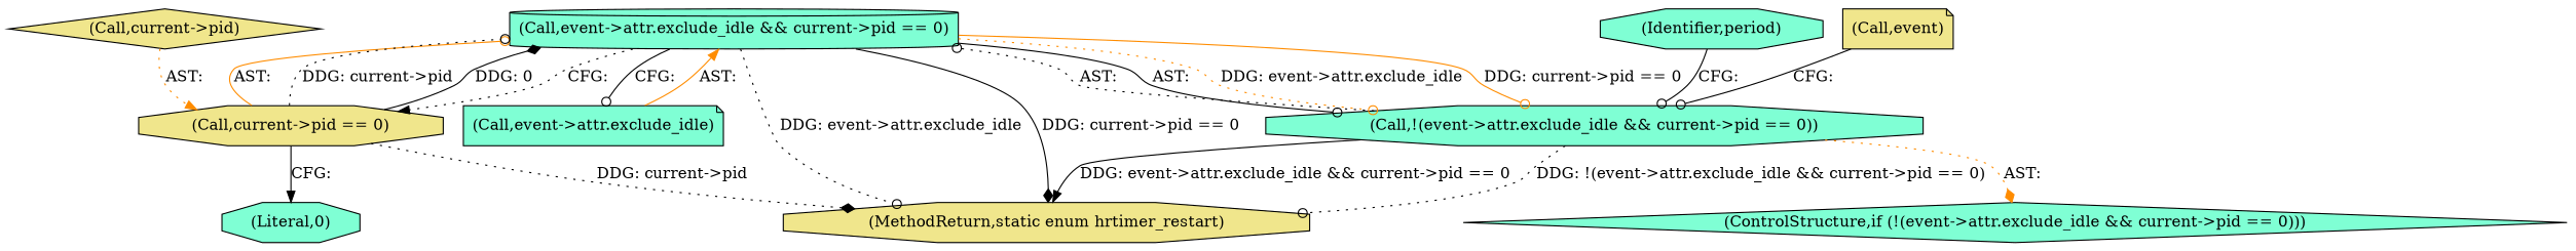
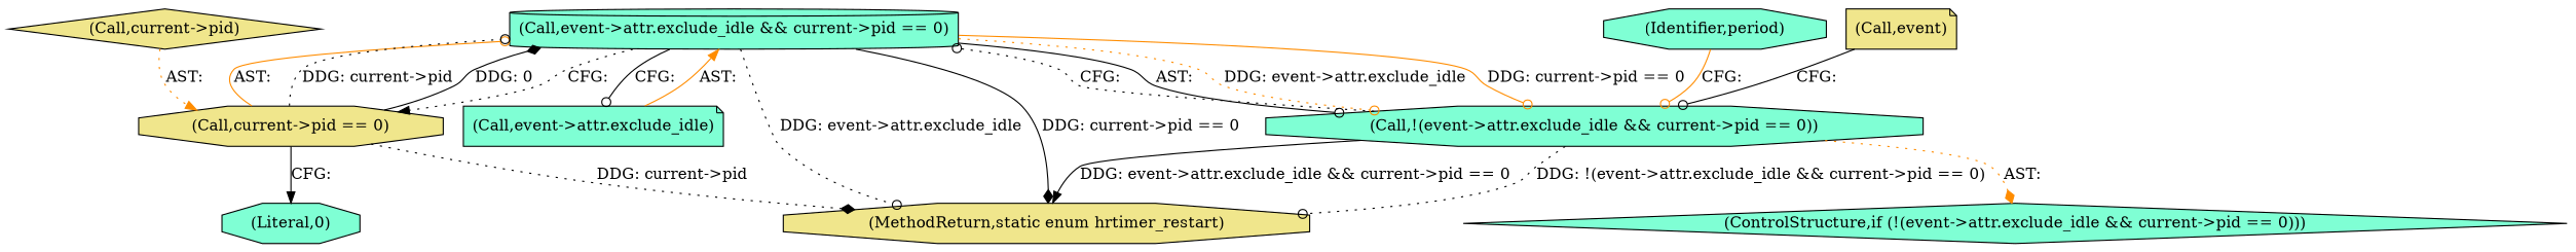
  digraph {
    node [fillcolor=aquamarine shape=octagon style=filled]
    edge [arrowhead=odot color=black style=solid]
    n1 [label="(Call,event->attr.exclude_idle && current->pid == 0)" shape=cylinder]
    n2 [fillcolor=khaki label="(Call,current->pid == 0)"]
    n3 [label="(Call,!(event->attr.exclude_idle && current->pid == 0))"]
    n4 [fillcolor=khaki label="(MethodReturn,static enum hrtimer_restart)"]
    n5 [label="(Call,event->attr.exclude_idle)" shape=note]
    n6 [label="(Literal,0)"]
    n7 [label="(ControlStructure,if (!(event->attr.exclude_idle && current->pid == 0)))" shape=diamond]
    n8 [label="(Identifier,period)"]
    n9 [fillcolor=khaki label="(Call,current->pid)" shape=diamond]
    n10 [fillcolor=khaki label="(Call,event)" shape=note]
    n1 -> n2 [arrowhead=normal label="CFG: " style=dotted]
    n1 -> n3 [label="AST: "]
    n1 -> n3 [color=darkorange label="DDG: event->attr.exclude_idle" style=dotted]
    n1 -> n3 [color=darkorange label="DDG: current->pid == 0"]
    n1 -> n4 [label="DDG: event->attr.exclude_idle" style=dotted]
    n1 -> n4 [arrowhead=diamond label="DDG: current->pid == 0"]
    n1 -> n5 [label="CFG: "]
    n2 -> n1 [color=darkorange label="AST: "]
    n2 -> n1 [label="DDG: current->pid" style=dotted]
    n2 -> n1 [arrowhead=diamond label="DDG: 0"]
    n2 -> n4 [arrowhead=diamond label="DDG: current->pid" style=dotted]
    n2 -> n6 [arrowhead=normal label="CFG: "]
-   n3 -> n1 [label="AST: " style=dotted]
+   n3 -> n1 [label="CFG: " style=dotted]
    n3 -> n4 [label="DDG: !(event->attr.exclude_idle && current->pid == 0)" style=dotted]
    n3 -> n4 [arrowhead=normal label="DDG: event->attr.exclude_idle && current->pid == 0"]
    n3 -> n7 [arrowhead=diamond color=darkorange label="AST: " style=dotted]
    n5 -> n1 [arrowhead=normal color=darkorange label="AST: "]
-   n8 -> n3 [label="CFG: "]
+   n8 -> n3 [color=darkorange label="CFG: "]
    n9 -> n2 [arrowhead=normal color=darkorange label="AST: " style=dotted]
    n10 -> n3 [label="CFG: "]
  }
